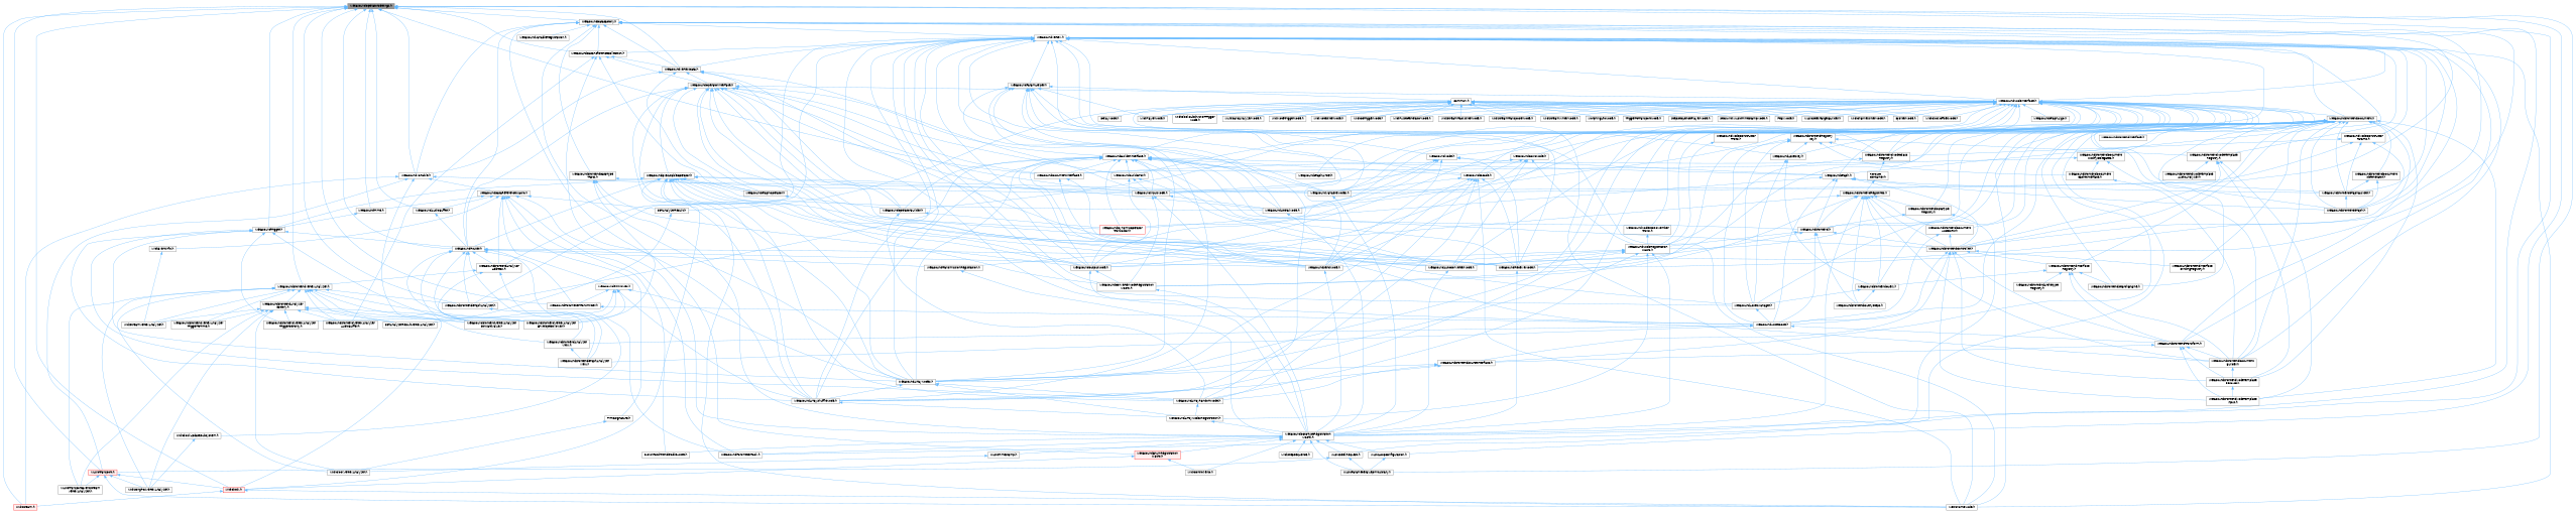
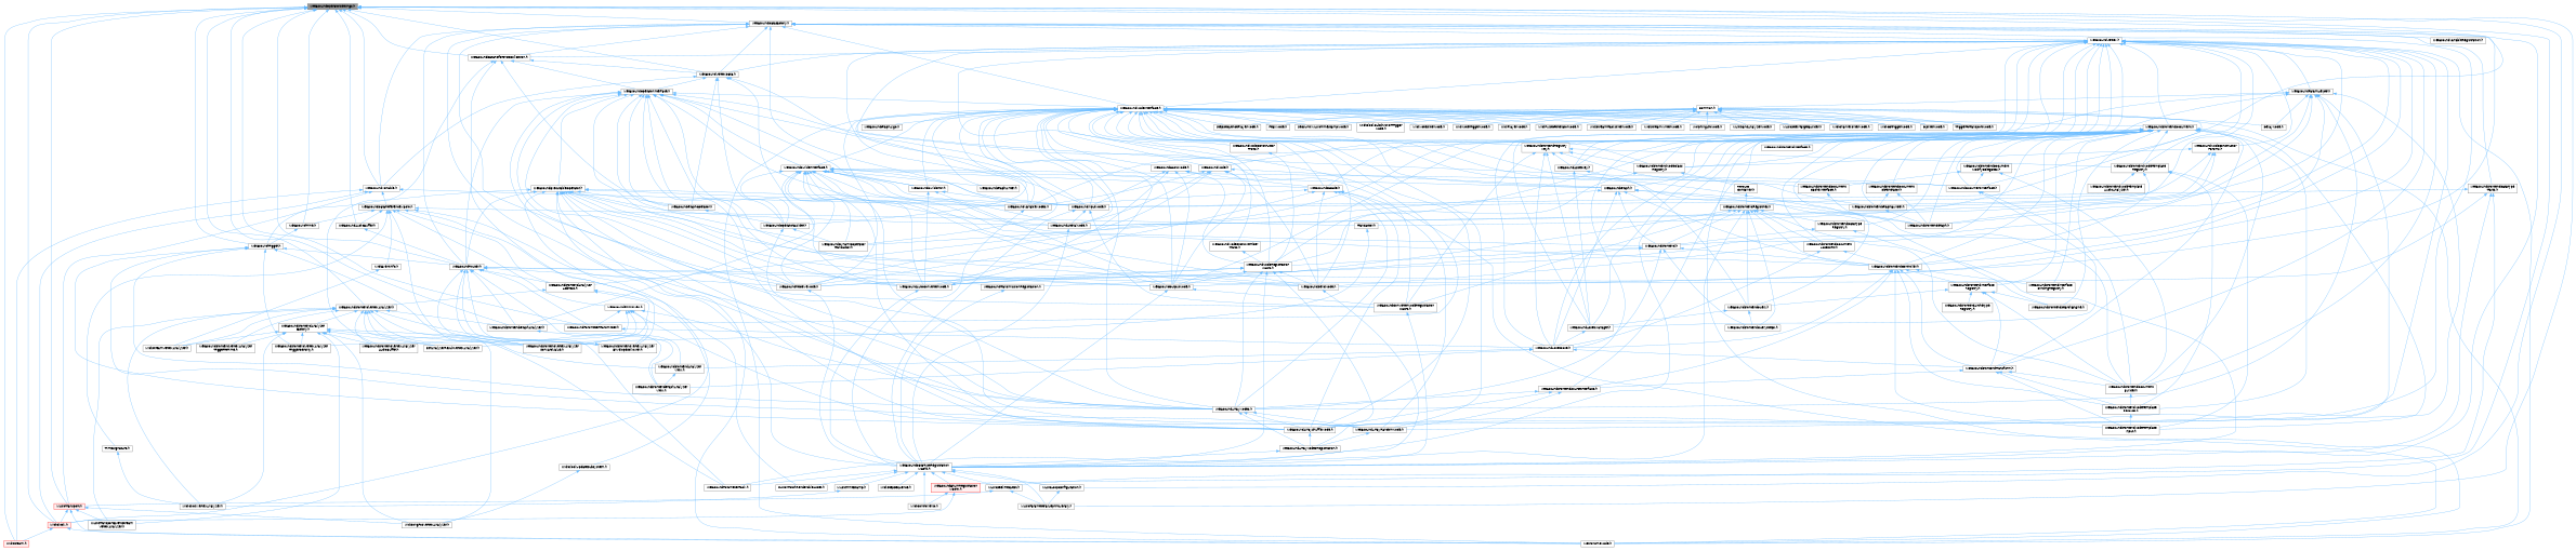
  digraph {
    node [color=grey40 fillcolor=white fontname=Helvetica fontsize=10 shape=box style=filled]
    edge [color=steelblue1 dir=back fontname=Helvetica fontsize=10 labelfontname=Helvetica labelfontsize=10 style=solid]
    n1 [color=gray40 fillcolor=grey60 fontcolor=black height=0.2 label="MetasoundOperatorSettings.h" width=0.4]
    n2 [height=0.2 label="MetasoundAudioBuffer.h" width=0.4]
    n3 [height=0.2 label="MetasoundRouter.h" width=0.4]
    n4 [height=0.2 label="MetasoundFrontendVertexAnalyzer.h" width=0.4]
    n5 [height=0.2 label="MetasoundFrontendGraphAnalyzer.h" width=0.4]
    n6 [height=0.2 label="MetasoundParameterTransmitter.h" width=0.4]
    n7 [color=red fillcolor="#FFF0F0" height=0.2 label="MidiClock.h" width=0.4]
    n8 [color=red fillcolor="#FFF0F0" height=0.2 label="MidiStream.h" width=0.4]
    n9 [height=0.2 label="MusicLoopConfiguration.h" width=0.4]
    n10 [height=0.2 label="MusicParameterBlueprintLibrary.h" width=0.4]
    n11 [height=0.2 label="MusicSeekRequest.h" width=0.4]
    n12 [color=red fillcolor="#FFF0F0" height=0.2 label="MusicTransport.h" width=0.4]
    n13 [height=0.2 label="MetasoundDataFactory.h" width=0.4]
    n14 [height=0.2 label="MetasoundDataReferenceCollection.h" width=0.4]
    n15 [height=0.2 label="MetasoundDocumentInterface.h" width=0.4]
    n16 [height=0.2 label="MetasoundTrigger.h" width=0.4]
    n17 [height=0.2 label="MetasoundVertexData.h" width=0.4]
    n18 [height=0.2 label="MetasoundVariable.h" width=0.4]
    n19 [height=0.2 label="MetasoundTime.h" width=0.4]
    n20 [height=0.2 label="MetasoundFrontendAnalyzer\lAddress.h" width=0.4]
    n21 [height=0.2 label="MetasoundFrontendVertexAnalyzer\lEnvelopeFollower.h" width=0.4]
    n22 [height=0.2 label="MetasoundFrontendVertexAnalyzer\lForwardValue.h" width=0.4]
    n23 [height=0.2 label="MetasoundFrontendAnalyzer\lView.h" width=0.4]
    n24 [height=0.2 label="MetasoundFrontendGraphAnalyzer\lView.h" width=0.4]
    n25 [height=0.2 label="MetasoundParameterPack.h" width=0.4]
    n26 [height=0.2 label="MetasoundReceiveNode.h" width=0.4]
    n27 [height=0.2 label="MetasoundSendNode.h" width=0.4]
    n28 [height=0.2 label="MetasoundTransmissionRegistration.h" width=0.4]
    n29 [height=0.2 label="FFTAnalyzerResultVertexAnalyzer.h" width=0.4]
    n30 [height=0.2 label="MetasoundFrontendAnalyzer\lFactory.h" width=0.4]
    n31 [height=0.2 label="MetasoundFrontendVertexAnalyzer\lAudioBuffer.h" width=0.4]
    n32 [height=0.2 label="MetasoundFrontendVertexAnalyzer\lTriggerToTime.h" width=0.4]
    n33 [height=0.2 label="MidiClockVertexAnalyzer.h" width=0.4]
    n34 [height=0.2 label="MidiSongPosVertexAnalyzer.h" width=0.4]
    n35 [height=0.2 label="MidiStreamVertexAnalyzer.h" width=0.4]
    n36 [height=0.2 label="MusicTransportEventStream\lVertexAnalyzer.h" width=0.4]
    n37 [height=0.2 label="MetasoundAssetBase.h" width=0.4]
    n38 [height=0.2 label="MetronomeNode.h" width=0.4]
    n39 [height=0.2 label="MetasoundArrayNodes.h" width=0.4]
    n40 [height=0.2 label="MetasoundArrayShuffleNode.h" width=0.4]
    n41 [height=0.2 label="MetasoundDataTypeRegistration\lMacro.h" width=0.4]
    n42 [height=0.2 label="MetasoundAutoConverterNode.h" width=0.4]
    n43 [height=0.2 label="MetasoundVariableNodes.h" width=0.4]
    n44 [height=0.2 label="MetasoundNodeInterface.h" width=0.4]
    n45 [height=0.2 label="MetasoundFrontendDataType\lTraits.h" width=0.4]
    n46 [height=0.2 label="MetasoundVariableRegistration.h" width=0.4]
    n47 [height=0.2 label="MetasoundVertex.h" width=0.4]
    n48 [height=0.2 label="MetasoundGraphOperator.h" width=0.4]
    n49 [height=0.2 label="MetasoundOperatorInterface.h" width=0.4]
    n50 [height=0.2 label="MetasoundFrontendDocument\lBuilder.h" width=0.4]
    n51 [height=0.2 label="MetasoundAssetManager.h" width=0.4]
    n52 [height=0.2 label="MetasoundFrontendVertexAnalyzer\lTriggerDensity.h" width=0.4]
    n53 [height=0.2 label="MetasoundArrayRandomNode.h" width=0.4]
    n54 [height=0.2 label="MetasoundOperatorBuilder.h" width=0.4]
    n55 [height=0.2 label="MetasoundInputNode.h" width=0.4]
    n56 [height=0.2 label="MetasoundDataReferenceMacro.h" width=0.4]
    n57 [height=0.2 label="MidiClockUpdateSubsystem.h" width=0.4]
    n58 [height=0.2 label="MetasoundFrontendTransform.h" width=0.4]
    n59 [height=0.2 label="MetasoundFrontendNodeTemplate\lReroute.h" width=0.4]
    n60 [height=0.2 label="MetasoundFrontendNodeTemplate\lInput.h" width=0.4]
    n61 [height=0.2 label="MetasoundFrontendSourceInterface.h" width=0.4]
    n62 [height=0.2 label="MetasoundArrayNodesRegistration.h" width=0.4]
    n63 [height=0.2 label="FusionPatchRenderableAsset.h" width=0.4]
    n64 [color=red fillcolor="#FFF0F0" height=0.2 label="MetasoundEnumRegistration\lMacro.h" width=0.4]
    n65 [height=0.2 label="MidiControllerID.h" width=0.4]
    n66 [height=0.2 label="MidiStepSequence.h" width=0.4]
    n67 [height=0.2 label="MusicTimestamp.h" width=0.4]
-   n68 [color=red height=0.2 label="MetasoundDynamicOperator\lTransactor.h" width=0.4]
+   n68 [height=0.2 label="MetasoundDynamicOperator\lTransactor.h" width=0.4]
    n69 [height=0.2 label="MetasoundBuildError.h" width=0.4]
    n70 [height=0.2 label="MetasoundLiteralNode.h" width=0.4]
    n71 [height=0.2 label="MetasoundOutputNode.h" width=0.4]
    n72 [height=0.2 label="MetasoundBuilderInterface.h" width=0.4]
    n73 [height=0.2 label="MetasoundFacade.h" width=0.4]
    n74 [height=0.2 label="MetasoundGraph.h" width=0.4]
    n75 [height=0.2 label="MetasoundGraphLinter.h" width=0.4]
    n76 [height=0.2 label="MetasoundNodeRegistration\lMacro.h" width=0.4]
    n77 [height=0.2 label="MetasoundFrontendSearchEngine.h" width=0.4]
    n78 [height=0.2 label="MetasoundFrontendGraph.h" width=0.4]
    n79 [height=0.2 label="MetasoundFrontendGraphBuilder.h" width=0.4]
    n80 [height=0.2 label="DjFilterNode.h" width=0.4]
    n81 [height=0.2 label="MetasoundBasicNode.h" width=0.4]
    n82 [height=0.2 label="MetasoundFrontendDocument.h" width=0.4]
    n83 [height=0.2 label="MetasoundFrontendNodeClass\lRegistry.h" width=0.4]
    n84 [height=0.2 label="MetasoundFrontendRegistry\lKey.h" width=0.4]
    n85 [height=0.2 label="MetasoundGraphAlgo.h" width=0.4]
    n86 [height=0.2 label="MetasoundNode.h" width=0.4]
    n87 [height=0.2 label="MetasoundNodeConstructor\lTraits.h" width=0.4]
    n88 [height=0.2 label="MetasoundNodeStaticMember\lTraits.h" width=0.4]
    n89 [height=0.2 label="MidiCCTriggerNode.h" width=0.4]
    n90 [height=0.2 label="MidiChannelFilterNode.h" width=0.4]
-   n91 [height=0.2 label="MidiClockOffsetNode.h" width=0.4]
    n92 [height=0.2 label="MidiClockSubdivisionTrigger\lNode.h" width=0.4]
    n93 [height=0.2 label="MidiNoteFilterNode.h" width=0.4]
    n94 [height=0.2 label="MidiNoteTriggerNode.h" width=0.4]
    n95 [height=0.2 label="MidiPlayerNode.h" width=0.4]
    n96 [height=0.2 label="MidiPulseGeneratorNode.h" width=0.4]
    n97 [height=0.2 label="MidiStreamTrackFilterNode.h" width=0.4]
-   n98 [height=0.2 label="MidiStreamTransposerNode.h" width=0.4]
    n99 [height=0.2 label="MidiStreamWriterNode.h" width=0.4]
    n100 [height=0.2 label="MorphingLfoNode.h" width=0.4]
    n101 [height=0.2 label="MultibandAnalyzerNode.h" width=0.4]
    n102 [height=0.2 label="MusicSeekTargetBuilder.h" width=0.4]
    n103 [height=0.2 label="PeakNode.h" width=0.4]
    n104 [height=0.2 label="SecsUntilMusicTimestampNode.h" width=0.4]
    n105 [height=0.2 label="StepSequencePlayerNode.h" width=0.4]
    n106 [height=0.2 label="TriggerToTransportNode.h" width=0.4]
    n107 [height=0.2 label="MetasoundConverterNodeRegistration\lMacro.h" width=0.4]
    n108 [height=0.2 label="MetasoundFrontendController.h" width=0.4]
    n109 [height=0.2 label="MetasoundAssetKey.h" width=0.4]
    n110 [height=0.2 label="MetasoundFrontendNodeTemplate\lRegistry.h" width=0.4]
    n111 [height=0.2 label="MetasoundNodeConstructor\lParams.h" width=0.4]
    n112 [height=0.2 label="MetasoundParamHelper.h" width=0.4]
    n113 [height=0.2 label="MetasoundExecutableOperator.h" width=0.4]
    n114 [height=0.2 label="MetasoundFrontend.h" width=0.4]
    n115 [height=0.2 label="MetasoundFrontendQuerySteps.h" width=0.4]
    n116 [height=0.2 label="MetasoundFrontendInterface\lBindingRegistry.h" width=0.4]
    n117 [height=0.2 label="MetasoundFrontendInterface\lRegistry.h" width=0.4]
    n118 [height=0.2 label="MetasoundFrontendArchetype\lRegistry.h" width=0.4]
    n119 [height=0.2 label="MetasoundFrontendQuery.h" width=0.4]
    n120 [height=0.2 label="MetasoundFrontendDataType\lRegistry.h" width=0.4]
    n121 [height=0.2 label="MetasoundFrontendDocument\lAccessPtr.h" width=0.4]
    n122 [height=0.2 label="MetasoundFrontendDocument\lIdGenerator.h" width=0.4]
    n123 [height=0.2 label="MetasoundFrontendDocument\lModifyDelegates.h" width=0.4]
    n124 [height=0.2 label="MetasoundFrontendInterface.h" width=0.4]
    n125 [height=0.2 label="Reroute\lContainer.h" width=0.4]
    n126 [height=0.2 label="MetasoundFrontendDocument\lCacheInterface.h" width=0.4]
    n127 [height=0.2 label="MetasoundFrontendNodeTemplate\lAudioAnalyzer.h" width=0.4]
    n128 [height=0.2 label="MetasoundFrontendRegistries.h" width=0.4]
-   n129 [height=0.2 label="FFTAnalyzerResult.h" width=0.4]
+   n129 [height=0.2 label="Transactor.h" width=0.4]
    n130 [height=0.2 label="MetasoundPrimitives.h" width=0.4]
    n131 [height=0.2 label="MidiEventInfo.h" width=0.4]
    n132 [height=0.2 label="TimeSignature.h" width=0.4]
    n133 [height=0.2 label="Common.h" width=0.4]
    n134 [height=0.2 label="DelayNode.h" width=0.4]
    n1 -> n2
    n1 -> n3
    n1 -> n4
    n1 -> n5
    n1 -> n6
    n1 -> n7
    n1 -> n8
    n1 -> n9
    n1 -> n10
    n1 -> n11
    n1 -> n12
    n1 -> n13
    n1 -> n14
    n1 -> n15
    n1 -> n16
    n1 -> n17
    n1 -> n18
    n1 -> n19
    n2 -> n3
    n3 -> n5
    n3 -> n6
    n3 -> n20
-   n3 -> n21
+   n21 -> n3
    n3 -> n22
    n3 -> n23
    n3 -> n24
    n3 -> n25
    n3 -> n26
    n3 -> n27
    n3 -> n28
    n4 -> n5
    n4 -> n21
    n4 -> n22
    n4 -> n23
    n4 -> n29
    n4 -> n30
    n4 -> n31
    n4 -> n32
    n4 -> n33
    n4 -> n34
    n4 -> n35
    n4 -> n36
    n5 -> n24
    n6 -> n37
    n7 -> n8
    n7 -> n38
    n9 -> n10
    n11 -> n10
    n11 -> n12
    n12 -> n7
    n12 -> n34
    n12 -> n36
    n12 -> n38
    n13 -> n3
    n13 -> n14
    n13 -> n17
    n13 -> n18
    n13 -> n26
    n13 -> n39
    n13 -> n40
    n13 -> n41
-   n13 -> n42
+   n42 -> n13
    n13 -> n43
    n13 -> n44
    n13 -> n45
    n13 -> n46
    n13 -> n47
    n14 -> n17
    n14 -> n21
    n14 -> n31
    n14 -> n48
    n14 -> n49
    n15 -> n50
    n15 -> n51
    n16 -> n3
    n16 -> n22
    n16 -> n39
    n16 -> n40
    n16 -> n52
    n16 -> n53
    n17 -> n18
    n17 -> n42
    n17 -> n48
    n17 -> n49
    n17 -> n54
    n17 -> n55
    n18 -> n7
    n18 -> n8
    n18 -> n12
    n18 -> n43
    n18 -> n56
    n19 -> n16
    n20 -> n4
    n20 -> n22
    n20 -> n57
    n23 -> n24
    n26 -> n41
    n27 -> n41
    n28 -> n41
    n30 -> n21
    n30 -> n22
    n30 -> n29
    n30 -> n31
    n30 -> n32
    n30 -> n33
    n30 -> n34
    n30 -> n35
    n30 -> n36
    n30 -> n52
    n37 -> n23
    n37 -> n24
    n37 -> n58
    n39 -> n40
    n39 -> n53
    n39 -> n62
    n40 -> n62
    n41 -> n9
    n41 -> n10
    n41 -> n11
    n41 -> n25
    n41 -> n63
    n41 -> n64
    n41 -> n65
    n41 -> n66
    n41 -> n67
    n42 -> n41
    n43 -> n41
    n44 -> n26
    n44 -> n27
    n44 -> n38
    n44 -> n39
    n44 -> n40
    n44 -> n42
    n44 -> n43
    n44 -> n53
    n44 -> n54
    n44 -> n55
    n44 -> n68
    n44 -> n69
    n44 -> n70
    n44 -> n71
    n44 -> n72
    n44 -> n73
    n44 -> n74
    n44 -> n75
    n44 -> n76
    n44 -> n77
    n44 -> n78
    n44 -> n79
    n44 -> n80
    n44 -> n81
    n44 -> n82
    n44 -> n83
    n44 -> n84
    n44 -> n85
    n44 -> n86
    n44 -> n87
    n44 -> n88
    n44 -> n89
    n44 -> n90
-   n44 -> n91
    n44 -> n92
    n44 -> n93
    n44 -> n94
    n44 -> n95
    n44 -> n96
    n44 -> n97
-   n44 -> n98
    n44 -> n99
    n44 -> n100
    n44 -> n101
    n44 -> n102
    n44 -> n103
    n44 -> n104
    n44 -> n105
    n44 -> n106
    n45 -> n41
    n45 -> n55
    n45 -> n64
    n45 -> n71
    n47 -> n5
    n47 -> n14
    n47 -> n17
    n47 -> n20
    n47 -> n27
    n47 -> n37
    n47 -> n38
    n47 -> n39
    n47 -> n40
    n47 -> n43
    n47 -> n44
    n47 -> n50
    n47 -> n51
    n47 -> n58
    n47 -> n70
    n47 -> n71
    n47 -> n73
    n47 -> n74
    n47 -> n78
    n47 -> n79
    n47 -> n82
    n47 -> n83
    n47 -> n86
    n47 -> n107
    n47 -> n108
    n47 -> n109
    n47 -> n110
    n47 -> n111
    n47 -> n112
    n48 -> n54
    n49 -> n3
    n49 -> n15
    n49 -> n26
    n49 -> n27
    n49 -> n39
    n49 -> n40
    n49 -> n42
    n49 -> n44
    n49 -> n48
    n49 -> n54
    n49 -> n55
    n49 -> n68
    n49 -> n69
    n49 -> n70
    n49 -> n71
    n49 -> n72
    n49 -> n107
    n49 -> n113
    n50 -> n59
    n51 -> n37
    n53 -> n62
    n54 -> n53
    n54 -> n68
    n55 -> n41
    n55 -> n70
    n55 -> n107
    n56 -> n2
    n56 -> n19
    n56 -> n20
    n56 -> n25
    n56 -> n41
    n56 -> n63
    n56 -> n129
    n56 -> n130
    n56 -> n131
    n56 -> n132
    n57 -> n34
    n58 -> n50
    n58 -> n59
    n58 -> n60
    n58 -> n61
    n59 -> n60
    n61 -> n39
    n61 -> n40
    n61 -> n53
    n62 -> n41
    n64 -> n7
    n64 -> n65
    n67 -> n33
    n69 -> n42
    n69 -> n55
    n69 -> n71
    n70 -> n41
    n71 -> n41
    n71 -> n107
    n72 -> n5
    n72 -> n15
    n72 -> n26
    n72 -> n27
    n72 -> n39
    n72 -> n40
    n72 -> n42
    n72 -> n43
    n72 -> n54
    n72 -> n55
    n72 -> n68
    n72 -> n69
    n72 -> n70
    n72 -> n71
    n72 -> n73
    n72 -> n74
    n72 -> n75
    n72 -> n108
    n72 -> n114
    n73 -> n26
    n73 -> n27
    n73 -> n38
    n73 -> n39
    n73 -> n40
    n73 -> n43
    n73 -> n53
    n74 -> n37
    n74 -> n68
    n74 -> n78
    n74 -> n79
    n74 -> n108
    n74 -> n114
    n76 -> n26
    n76 -> n27
    n76 -> n39
    n76 -> n41
    n76 -> n42
    n76 -> n62
    n76 -> n71
    n79 -> n78
    n81 -> n42
    n81 -> n55
    n81 -> n71
    n81 -> n73
    n81 -> n76
    n82 -> n15
    n82 -> n25
    n82 -> n37
    n82 -> n50
    n82 -> n51
    n82 -> n58
    n82 -> n59
    n82 -> n60
    n82 -> n61
    n82 -> n76
    n82 -> n77
    n82 -> n78
    n82 -> n79
    n82 -> n83
    n82 -> n84
    n82 -> n108
    n82 -> n109
    n82 -> n110
    n82 -> n114
    n82 -> n116
    n82 -> n117
    n82 -> n119
    n82 -> n120
    n82 -> n121
    n82 -> n122
    n82 -> n123
    n82 -> n124
    n83 -> n76
    n83 -> n125
    n84 -> n37
    n84 -> n51
    n84 -> n83
    n84 -> n107
    n84 -> n109
    n84 -> n110
    n84 -> n126
    n86 -> n26
    n86 -> n27
    n86 -> n43
    n86 -> n70
    n86 -> n71
    n86 -> n74
    n87 -> n76
    n88 -> n76
    n107 -> n41
    n108 -> n37
    n108 -> n58
    n108 -> n59
    n108 -> n60
    n108 -> n61
    n108 -> n116
    n108 -> n117
    n109 -> n51
    n109 -> n119
    n110 -> n59
    n110 -> n60
    n110 -> n108
    n110 -> n127
    n111 -> n55
    n111 -> n78
    n111 -> n79
    n111 -> n83
    n112 -> n26
    n112 -> n27
    n112 -> n38
    n112 -> n39
    n112 -> n40
    n112 -> n43
    n112 -> n53
    n112 -> n70
-   n112 -> n95
+   n112 -> n134
    n112 -> n133
    n113 -> n3
    n113 -> n7
    n113 -> n16
    n113 -> n26
    n113 -> n27
    n113 -> n38
    n113 -> n39
    n113 -> n40
    n113 -> n42
    n113 -> n43
    n113 -> n48
    n113 -> n53
    n113 -> n55
    n113 -> n70
    n113 -> n71
    n114 -> n37
    n114 -> n42
    n114 -> n76
    n114 -> n108
    n114 -> n115
    n117 -> n50
    n117 -> n58
    n117 -> n77
    n117 -> n118
    n117 -> n119
    n119 -> n51
    n119 -> n115
    n120 -> n41
    n120 -> n114
    n121 -> n37
    n121 -> n108
    n122 -> n78
    n122 -> n79
    n123 -> n15
    n123 -> n50
    n123 -> n126
    n125 -> n128
    n126 -> n50
    n128 -> n28
    n128 -> n41
    n128 -> n50
    n128 -> n107
    n128 -> n108
    n128 -> n114
    n128 -> n115
    n128 -> n119
    n128 -> n120
    n128 -> n121
    n129 -> n29
    n130 -> n6
    n130 -> n21
    n130 -> n22
    n130 -> n39
    n130 -> n40
    n130 -> n52
    n131 -> n35
    n132 -> n33
    n133 -> n38
    n133 -> n80
    n133 -> n89
    n133 -> n90
-   n133 -> n91
    n133 -> n92
    n133 -> n93
    n133 -> n94
    n133 -> n95
    n133 -> n96
    n133 -> n97
-   n133 -> n98
    n133 -> n99
    n133 -> n100
    n133 -> n101
    n133 -> n102
    n133 -> n103
    n133 -> n104
    n133 -> n105
    n133 -> n106
    n133 -> n129
    n133 -> n134
  }
